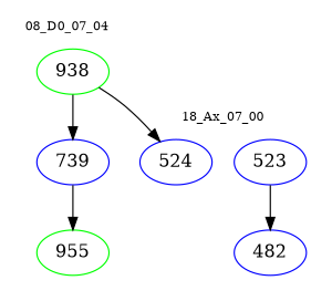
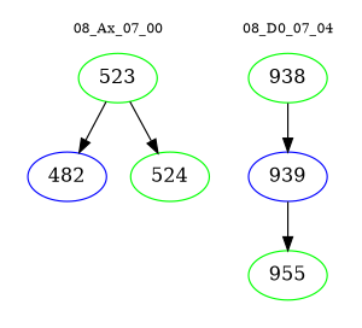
  digraph {
    node [color=blue]
    edge [color=black]
-   n1 [label=523]
+   n1 [color=green label=523]
    n2 [label=482]
-   n3 [label=524]
-   n4 [label=739]
+   n3 [color=green label=524]
+   n4 [label=939]
    n5 [color=green label=938]
    n6 [color=green label=955]
    subgraph cluster_1 {
      color=white
      fontsize=10
-     label="18_Ax_07_00"
+     label="08_Ax_07_00"
      n1
      n2
      n3
    }
    subgraph cluster_2 {
      color=white
      fontsize=10
      label="08_D0_07_04"
      n4
      n5
      n6
    }
    n1 -> n2
-   n5 -> n3
+   n1 -> n3
    n4 -> n6
    n5 -> n4
  }
